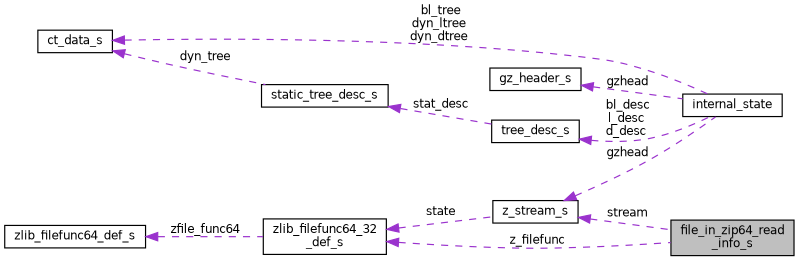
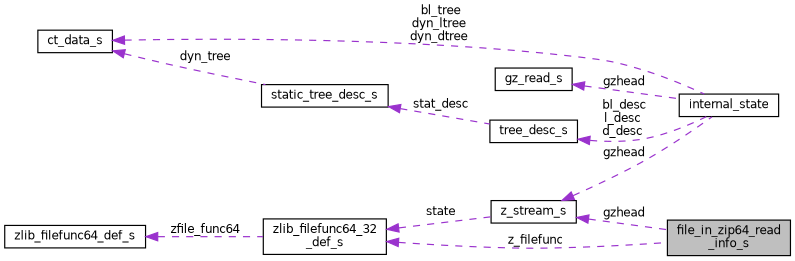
  digraph {
    rankdir=LR
    node [color=black fillcolor=white fontname=Helvetica fontsize=10 shape=record style=filled]
    edge [color=darkorchid3 dir=back fontname=Helvetica fontsize=10 labelfontname=Helvetica labelfontsize=10 style=dashed]
    n1 [fillcolor=grey75 fontcolor=black height=0.2 label="file_in_zip64_read\l_info_s" width=0.4]
    n2 [height=0.2 label=z_stream_s width=0.4]
    n3 [height=0.2 label=internal_state width=0.4]
-   n4 [height=0.2 label=gz_header_s width=0.4]
+   n4 [height=0.2 label=gz_read_s width=0.4]
    n5 [height=0.2 label=tree_desc_s width=0.4]
    n6 [height=0.2 label=static_tree_desc_s width=0.4]
    n7 [height=0.2 label=ct_data_s width=0.4]
    n8 [height=0.2 label="zlib_filefunc64_32\l_def_s" width=0.4]
    n9 [height=0.2 label=zlib_filefunc64_def_s width=0.4]
-   n2 -> n1 [label=" stream"]
+   n2 -> n1 [label=" gzhead"]
    n2 -> n3 [label=" gzhead"]
    n4 -> n3 [label=" gzhead"]
    n5 -> n3 [label=" bl_desc\nl_desc\nd_desc"]
    n6 -> n5 [label=" stat_desc"]
    n7 -> n3 [label=" bl_tree\ndyn_ltree\ndyn_dtree"]
    n7 -> n6 [label=" dyn_tree"]
    n8 -> n1 [label=" z_filefunc"]
    n8 -> n2 [label=" state"]
    n9 -> n8 [label=" zfile_func64"]
  }
